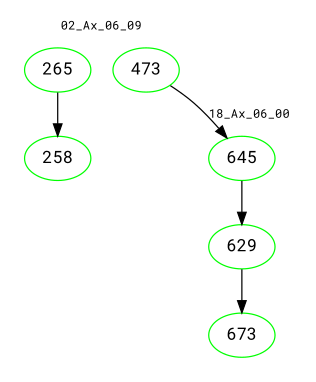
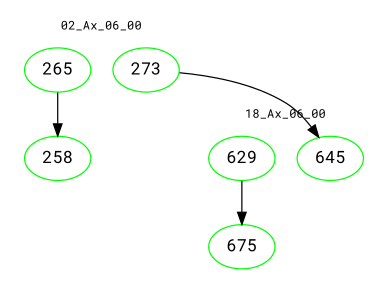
  digraph {
    fontname="Roboto Mono"
    node [color=green fontname="Roboto Mono"]
    edge [color=black fontname="Roboto Mono"]
    n1 [label=645]
    n2 [label=629]
-   n3 [label=673]
-   n4 [label=473]
+   n3 [label=675]
+   n4 [label=273]
    n5 [label=265]
    n6 [label=258]
    subgraph cluster_1 {
      color=white
      fontsize=10
      label="18_Ax_06_00"
      n1
      n2
      n3
    }
    subgraph cluster_2 {
      color=white
      fontsize=10
-     label="02_Ax_06_09"
+     label="02_Ax_06_00"
      n4
      n5
      n6
    }
-   n1 -> n2
    n2 -> n3
    n4 -> n1
    n5 -> n6
  }
